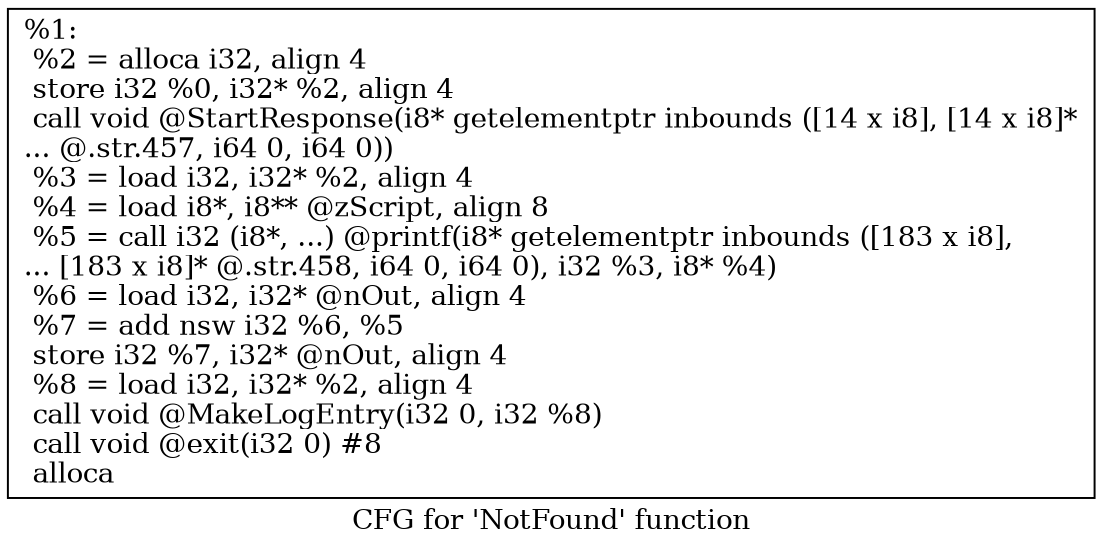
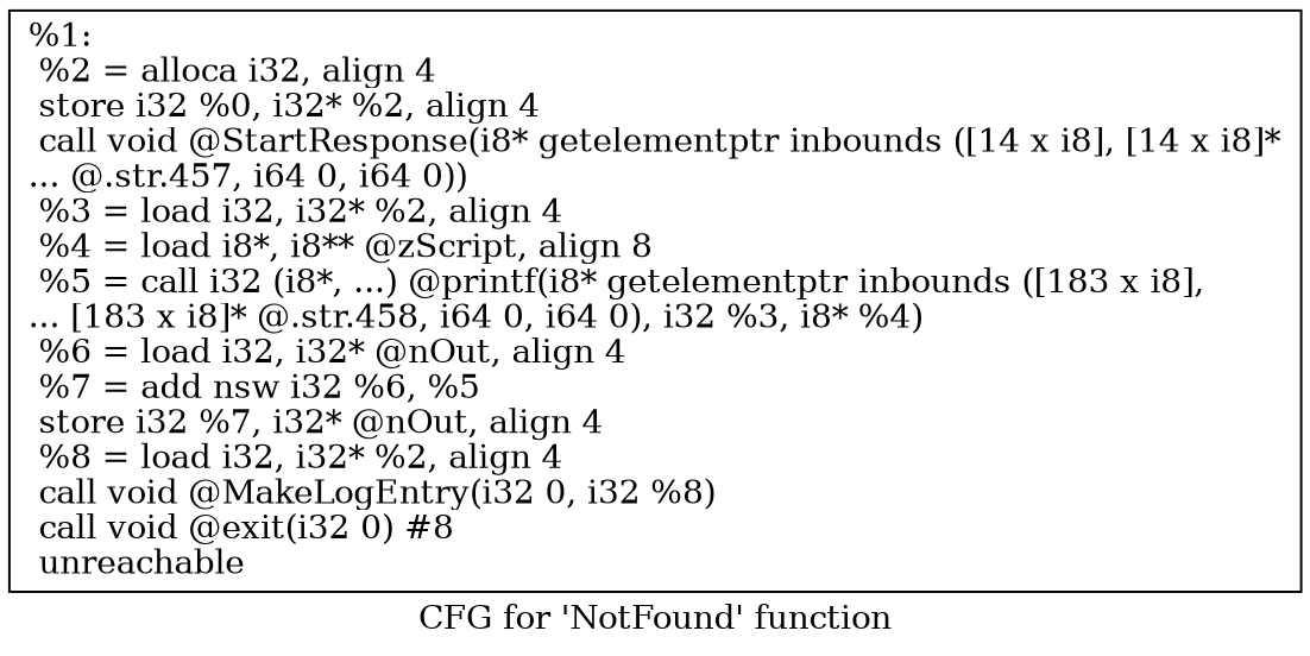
  digraph {
    label="CFG for 'NotFound' function"
    rankdir=LR
-   n1 [label="{%1:\l  %2 = alloca i32, align 4\l  store i32 %0, i32* %2, align 4\l  call void @StartResponse(i8* getelementptr inbounds ([14 x i8], [14 x i8]*\l... @.str.457, i64 0, i64 0))\l  %3 = load i32, i32* %2, align 4\l  %4 = load i8*, i8** @zScript, align 8\l  %5 = call i32 (i8*, ...) @printf(i8* getelementptr inbounds ([183 x i8],\l... [183 x i8]* @.str.458, i64 0, i64 0), i32 %3, i8* %4)\l  %6 = load i32, i32* @nOut, align 4\l  %7 = add nsw i32 %6, %5\l  store i32 %7, i32* @nOut, align 4\l  %8 = load i32, i32* %2, align 4\l  call void @MakeLogEntry(i32 0, i32 %8)\l  call void @exit(i32 0) #8\l  alloca\l}" shape=record]
+   n1 [label="{%1:\l  %2 = alloca i32, align 4\l  store i32 %0, i32* %2, align 4\l  call void @StartResponse(i8* getelementptr inbounds ([14 x i8], [14 x i8]*\l... @.str.457, i64 0, i64 0))\l  %3 = load i32, i32* %2, align 4\l  %4 = load i8*, i8** @zScript, align 8\l  %5 = call i32 (i8*, ...) @printf(i8* getelementptr inbounds ([183 x i8],\l... [183 x i8]* @.str.458, i64 0, i64 0), i32 %3, i8* %4)\l  %6 = load i32, i32* @nOut, align 4\l  %7 = add nsw i32 %6, %5\l  store i32 %7, i32* @nOut, align 4\l  %8 = load i32, i32* %2, align 4\l  call void @MakeLogEntry(i32 0, i32 %8)\l  call void @exit(i32 0) #8\l  unreachable\l}" shape=record]
  }
